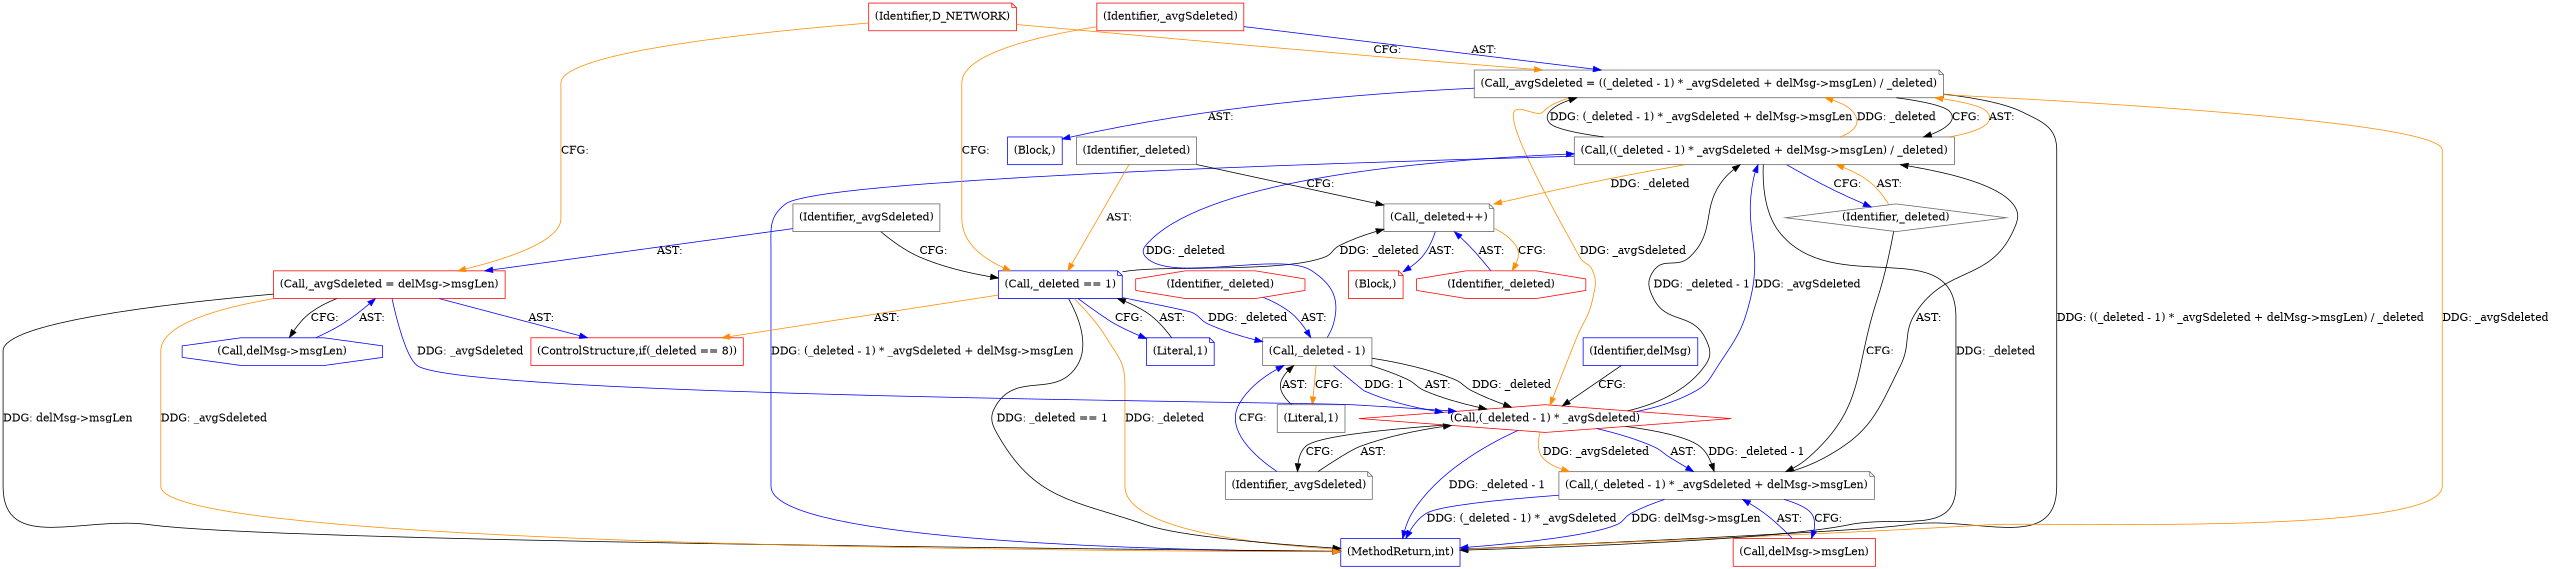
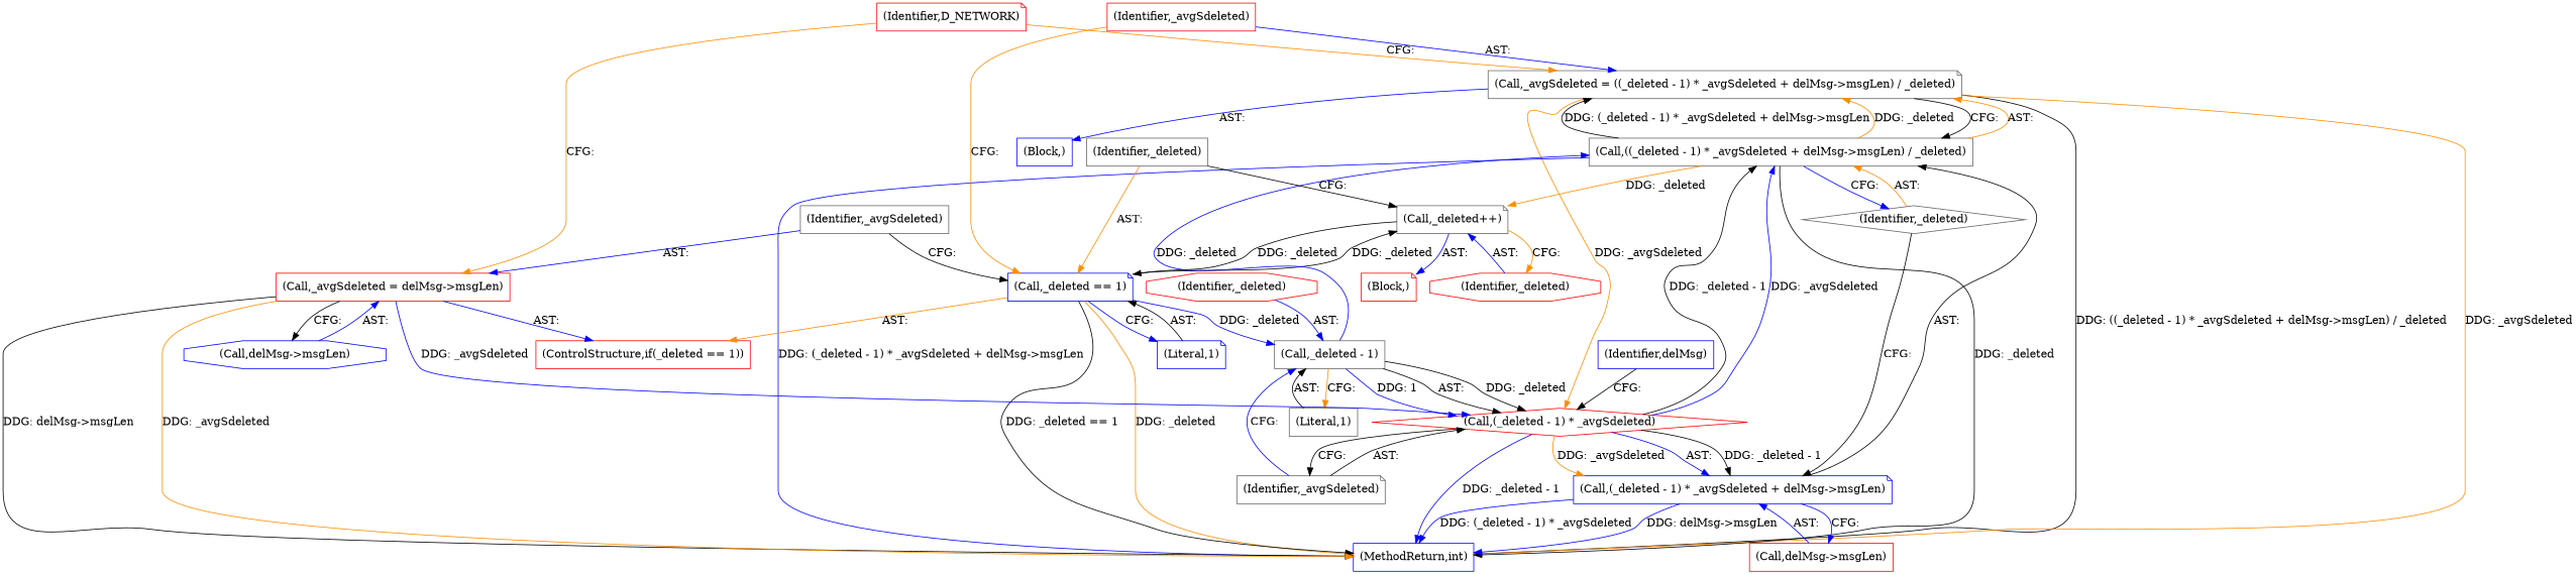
  digraph {
    node [color=gray40 shape=box]
    edge [color=blue]
    n1 [label="(Call,_avgSdeleted = ((_deleted - 1) * _avgSdeleted + delMsg->msgLen) / _deleted)" shape=note]
    n2 [label="(Call,((_deleted - 1) * _avgSdeleted + delMsg->msgLen) / _deleted)"]
    n3 [color=red label="(Call,(_deleted - 1) * _avgSdeleted)" shape=diamond]
    n4 [color=blue label="(Block,)"]
    n5 [color=blue label="(MethodReturn,int)"]
    n6 [label="(Call,_deleted++)" shape=note]
    n7 [label="(Identifier,_deleted)" shape=diamond]
-   n8 [label="(Call,(_deleted - 1) * _avgSdeleted + delMsg->msgLen)" shape=note]
+   n8 [color=blue label="(Call,(_deleted - 1) * _avgSdeleted + delMsg->msgLen)" shape=note]
    n9 [label="(Identifier,_avgSdeleted)" shape=note]
    n10 [color=blue label="(Call,_deleted == 1)" shape=note]
    n11 [color=red label="(Block,)" shape=note]
    n12 [color=red label="(Identifier,_deleted)" shape=octagon]
    n13 [color=red label="(Call,delMsg->msgLen)"]
    n14 [label="(Call,_deleted - 1)"]
    n15 [label="(Literal,1)"]
-   n16 [color=red label="(ControlStructure,if(_deleted == 8))"]
+   n16 [color=red label="(ControlStructure,if(_deleted == 1))"]
    n17 [color=blue label="(Literal,1)" shape=note]
    n18 [color=red label="(Call,_avgSdeleted = delMsg->msgLen)"]
    n19 [color=blue label="(Call,delMsg->msgLen)" shape=octagon]
    n20 [color=red label="(Identifier,D_NETWORK)" shape=note]
    n21 [color=red label="(Identifier,_avgSdeleted)"]
    n22 [color=red label="(Identifier,_deleted)" shape=octagon]
    n23 [label="(Identifier,_deleted)"]
    n24 [color=blue label="(Identifier,delMsg)"]
    n25 [label="(Identifier,_avgSdeleted)"]
    n1 -> n2 [color=black label="CFG: "]
    n1 -> n3 [color=darkorange label="DDG: _avgSdeleted"]
    n1 -> n4 [label="AST: "]
    n1 -> n5 [color=black label="DDG: ((_deleted - 1) * _avgSdeleted + delMsg->msgLen) / _deleted"]
    n1 -> n5 [color=darkorange label="DDG: _avgSdeleted"]
    n2 -> n1 [color=darkorange label="AST: "]
    n2 -> n1 [color=black label="DDG: (_deleted - 1) * _avgSdeleted + delMsg->msgLen"]
    n2 -> n1 [color=darkorange label="DDG: _deleted"]
    n2 -> n5 [label="DDG: (_deleted - 1) * _avgSdeleted + delMsg->msgLen"]
    n2 -> n5 [color=black label="DDG: _deleted"]
    n2 -> n6 [color=darkorange label="DDG: _deleted"]
    n2 -> n7 [label="CFG: "]
    n3 -> n2 [color=black label="DDG: _deleted - 1"]
    n3 -> n2 [label="DDG: _avgSdeleted"]
    n3 -> n5 [label="DDG: _deleted - 1"]
    n3 -> n8 [label="AST: "]
    n3 -> n8 [color=black label="DDG: _deleted - 1"]
    n3 -> n8 [color=darkorange label="DDG: _avgSdeleted"]
    n3 -> n9 [color=black label="CFG: "]
+   n6 -> n10 [color=black label="DDG: _deleted"]
    n6 -> n11 [label="AST: "]
    n6 -> n12 [color=darkorange label="CFG: "]
    n7 -> n2 [color=darkorange label="AST: "]
    n7 -> n8 [color=black label="CFG: "]
    n8 -> n2 [color=black label="AST: "]
    n8 -> n5 [label="DDG: (_deleted - 1) * _avgSdeleted"]
    n8 -> n5 [label="DDG: delMsg->msgLen"]
    n8 -> n13 [label="CFG: "]
    n9 -> n3 [color=black label="AST: "]
    n9 -> n14 [label="CFG: "]
    n10 -> n5 [color=darkorange label="DDG: _deleted"]
    n10 -> n5 [color=black label="DDG: _deleted == 1"]
    n10 -> n6 [color=black label="DDG: _deleted"]
    n10 -> n14 [label="DDG: _deleted"]
    n10 -> n16 [color=darkorange label="AST: "]
    n10 -> n17 [label="CFG: "]
    n12 -> n6 [label="AST: "]
    n13 -> n8 [label="AST: "]
    n14 -> n2 [label="DDG: _deleted"]
    n14 -> n3 [color=black label="AST: "]
    n14 -> n3 [color=black label="DDG: _deleted"]
    n14 -> n3 [label="DDG: 1"]
    n14 -> n15 [color=darkorange label="CFG: "]
    n15 -> n14 [color=black label="AST: "]
    n17 -> n10 [color=black label="AST: "]
    n18 -> n3 [label="DDG: _avgSdeleted"]
    n18 -> n5 [color=black label="DDG: delMsg->msgLen"]
    n18 -> n5 [color=darkorange label="DDG: _avgSdeleted"]
    n18 -> n16 [label="AST: "]
    n18 -> n19 [color=black label="CFG: "]
    n19 -> n18 [label="AST: "]
    n20 -> n1 [color=darkorange label="CFG: "]
    n20 -> n18 [color=darkorange label="CFG: "]
    n21 -> n1 [label="AST: "]
    n21 -> n10 [color=darkorange label="CFG: "]
    n22 -> n14 [label="AST: "]
    n23 -> n6 [color=black label="CFG: "]
    n23 -> n10 [color=darkorange label="AST: "]
    n24 -> n3 [color=black label="CFG: "]
    n25 -> n10 [color=black label="CFG: "]
    n25 -> n18 [label="AST: "]
  }
